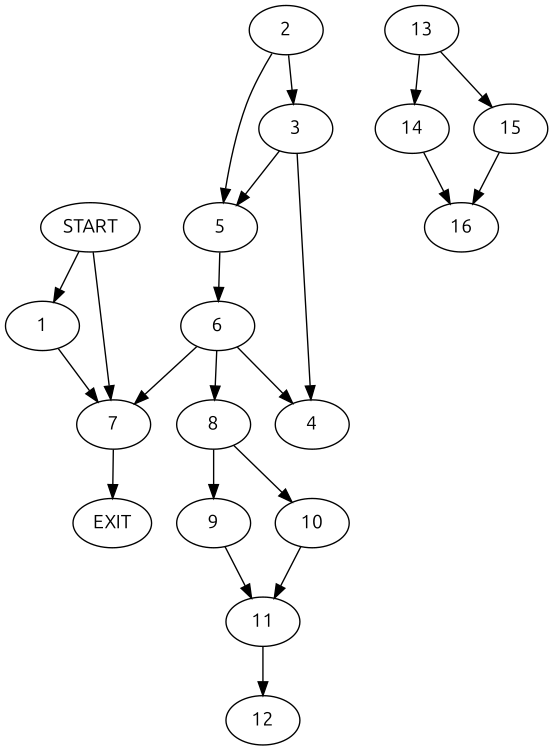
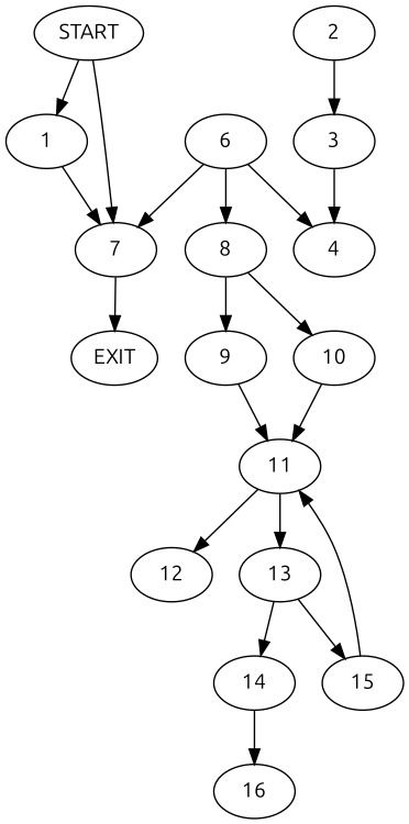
  digraph {
    fontname=Ubuntu
    node [fontname=Ubuntu]
    edge [fontname=Ubuntu]
    n1 [label=START]
    1
    7
    n4 [label=EXIT]
    2
    3
-   5
    4
    6
    8
    9
    10
    11
    12
    13
    14
    15
    16
    n1 -> 1
    n1 -> 7
    1 -> 7
    7 -> n4
    2 -> 3
-   2 -> 5
-   3 -> 5
    3 -> 4
-   5 -> 6
    6 -> 7
    6 -> 4
    6 -> 8
    8 -> 9
    8 -> 10
    9 -> 11
    10 -> 11
    11 -> 12
+   11 -> 13
    13 -> 14
    13 -> 15
    14 -> 16
-   15 -> 16
+   15 -> 11
  }
